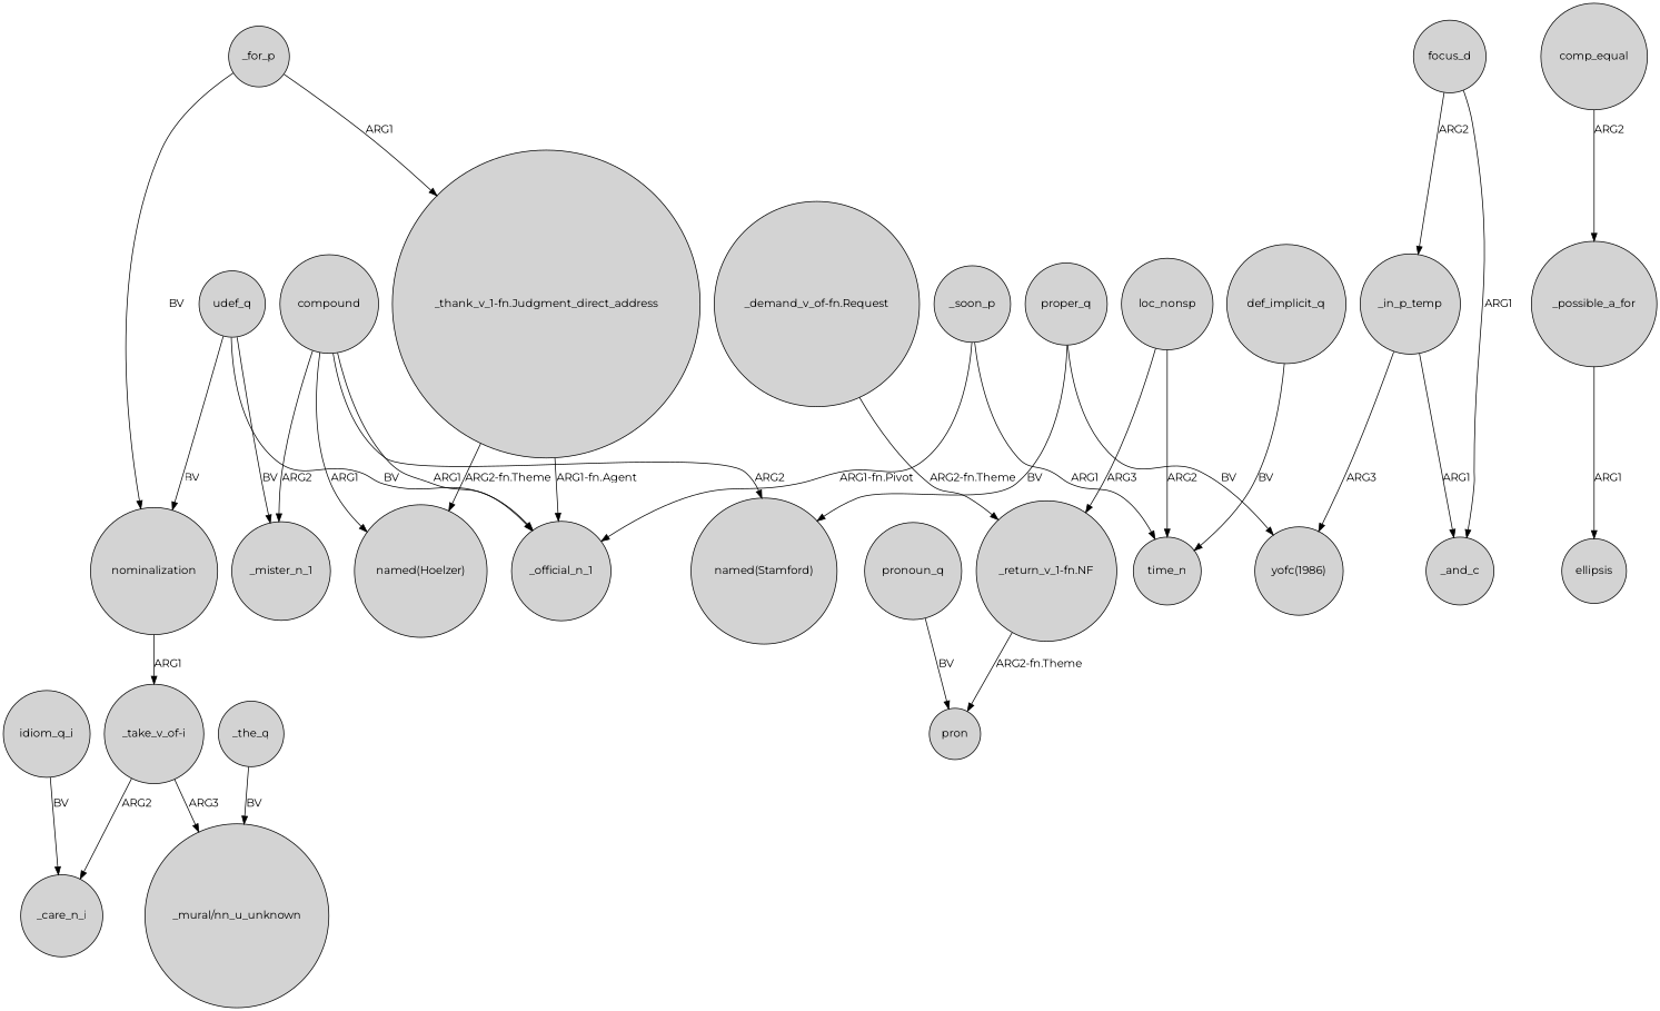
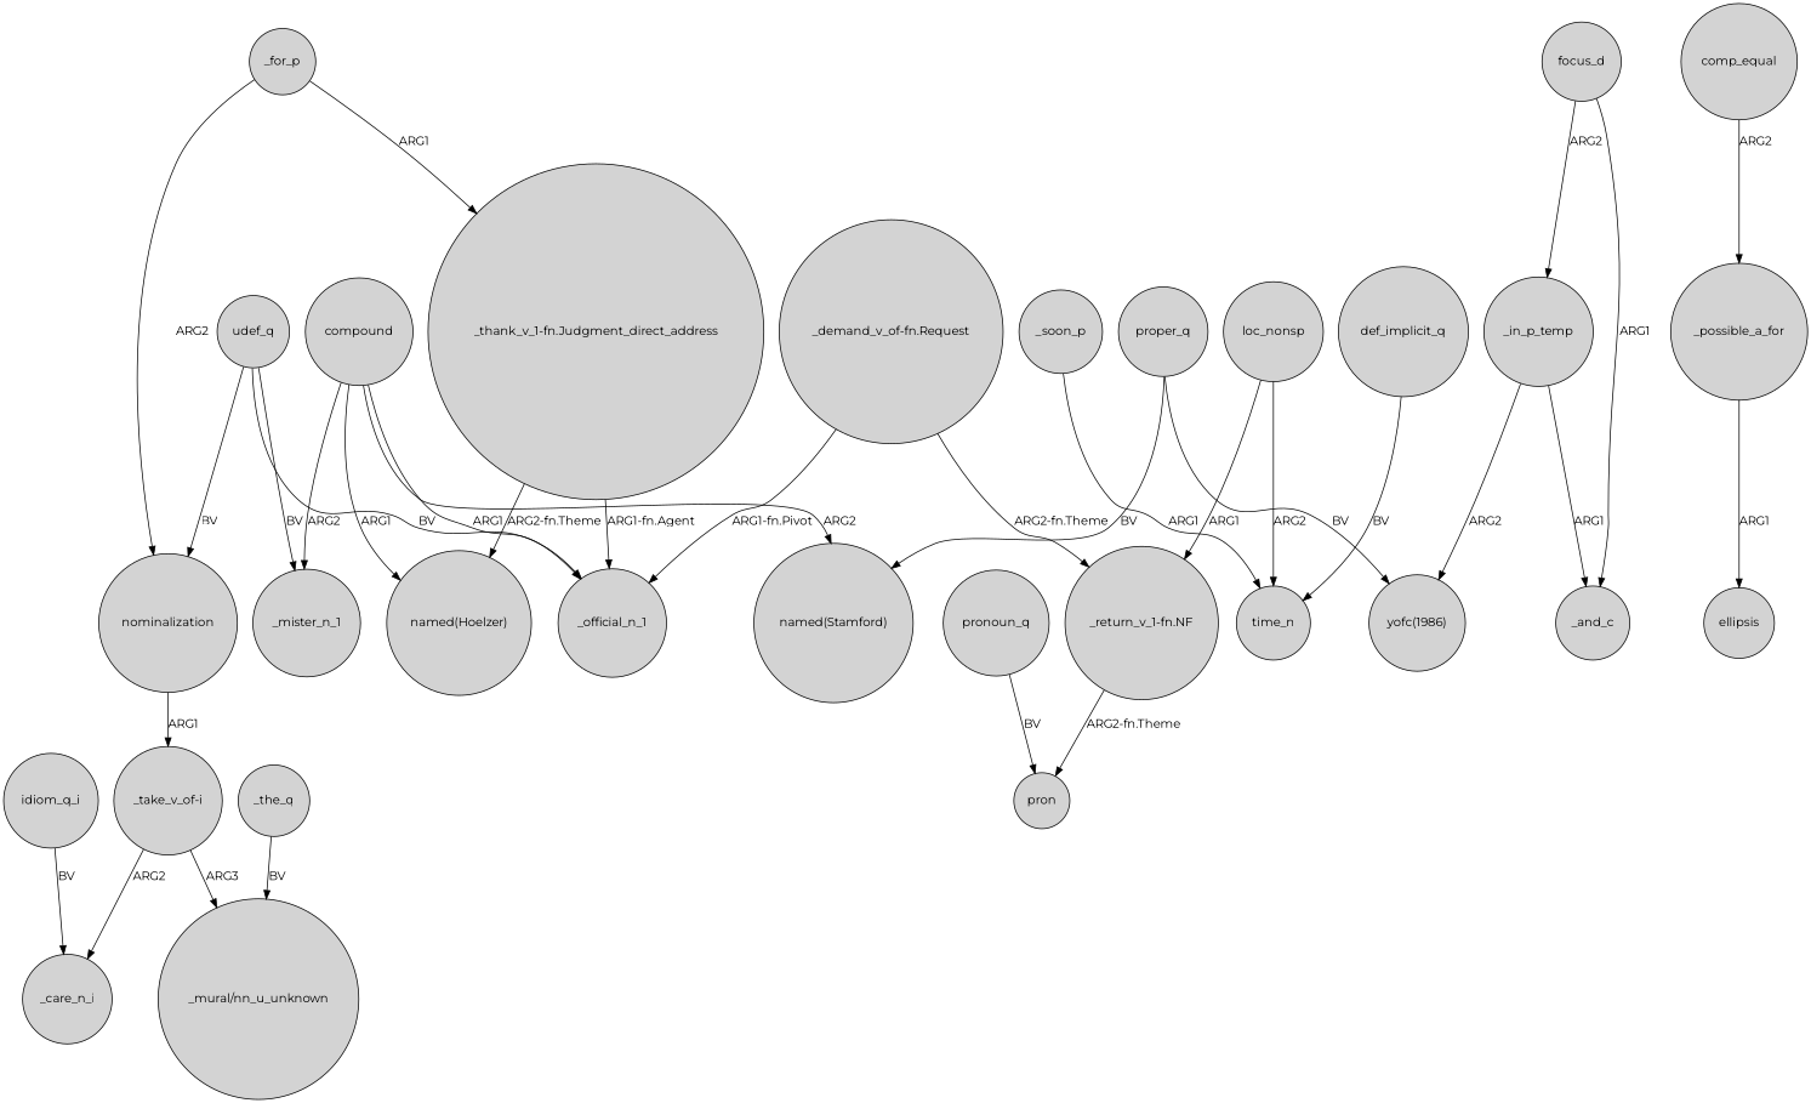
  digraph {
    fontname=Montserrat
    node [fontname=Montserrat shape=circle style=filled]
    edge [fontname=Montserrat]
    "_thank_v_1-fn.Judgment_direct_address"
    "named(Hoelzer)"
    _official_n_1
    focus_d
    _in_p_temp
    _and_c
    "yofc(1986)"
    compound
    "named(Stamford)"
    _mister_n_1
    _for_p
    nominalization
    "_take_v_of-i"
    _care_n_i
    "_mural/nn_u_unknown"
    loc_nonsp
    "_return_v_1-fn.NF"
    time_n
    pron
    udef_q
    _possible_a_for
    ellipsis
    "_demand_v_of-fn.Request"
    comp_equal
    _soon_p
    pronoun_q
    proper_q
    idiom_q_i
    _the_q
    def_implicit_q
    "_thank_v_1-fn.Judgment_direct_address" -> "named(Hoelzer)" [label="ARG2-fn.Theme"]
    "_thank_v_1-fn.Judgment_direct_address" -> _official_n_1 [label="ARG1-fn.Agent"]
    focus_d -> _in_p_temp [label=ARG2]
    focus_d -> _and_c [label=ARG1]
    _in_p_temp -> _and_c [label=ARG1]
-   _in_p_temp -> "yofc(1986)" [label=ARG3]
+   _in_p_temp -> "yofc(1986)" [label=ARG2]
    compound -> "named(Hoelzer)" [label=ARG1]
    compound -> _official_n_1 [label=ARG1]
    compound -> "named(Stamford)" [label=ARG2]
    compound -> _mister_n_1 [label=ARG2]
    _for_p -> "_thank_v_1-fn.Judgment_direct_address" [label=ARG1]
-   _for_p -> nominalization [label=BV]
+   _for_p -> nominalization [label=ARG2]
    nominalization -> "_take_v_of-i" [label=ARG1]
    "_take_v_of-i" -> _care_n_i [label=ARG2]
    "_take_v_of-i" -> "_mural/nn_u_unknown" [label=ARG3]
-   loc_nonsp -> "_return_v_1-fn.NF" [label=ARG3]
+   loc_nonsp -> "_return_v_1-fn.NF" [label=ARG1]
    loc_nonsp -> time_n [label=ARG2]
    "_return_v_1-fn.NF" -> pron [label="ARG2-fn.Theme"]
    udef_q -> _official_n_1 [label=BV]
    udef_q -> _mister_n_1 [label=BV]
    udef_q -> nominalization [label=BV]
    _possible_a_for -> ellipsis [label=ARG1]
-   _soon_p -> _official_n_1 [label="ARG1-fn.Pivot"]
+   "_demand_v_of-fn.Request" -> _official_n_1 [label="ARG1-fn.Pivot"]
    "_demand_v_of-fn.Request" -> "_return_v_1-fn.NF" [label="ARG2-fn.Theme"]
    comp_equal -> _possible_a_for [label=ARG2]
    _soon_p -> time_n [label=ARG1]
    pronoun_q -> pron [label=BV]
    proper_q -> "yofc(1986)" [label=BV]
    proper_q -> "named(Stamford)" [label=BV]
    idiom_q_i -> _care_n_i [label=BV]
    _the_q -> "_mural/nn_u_unknown" [label=BV]
    def_implicit_q -> time_n [label=BV]
  }
